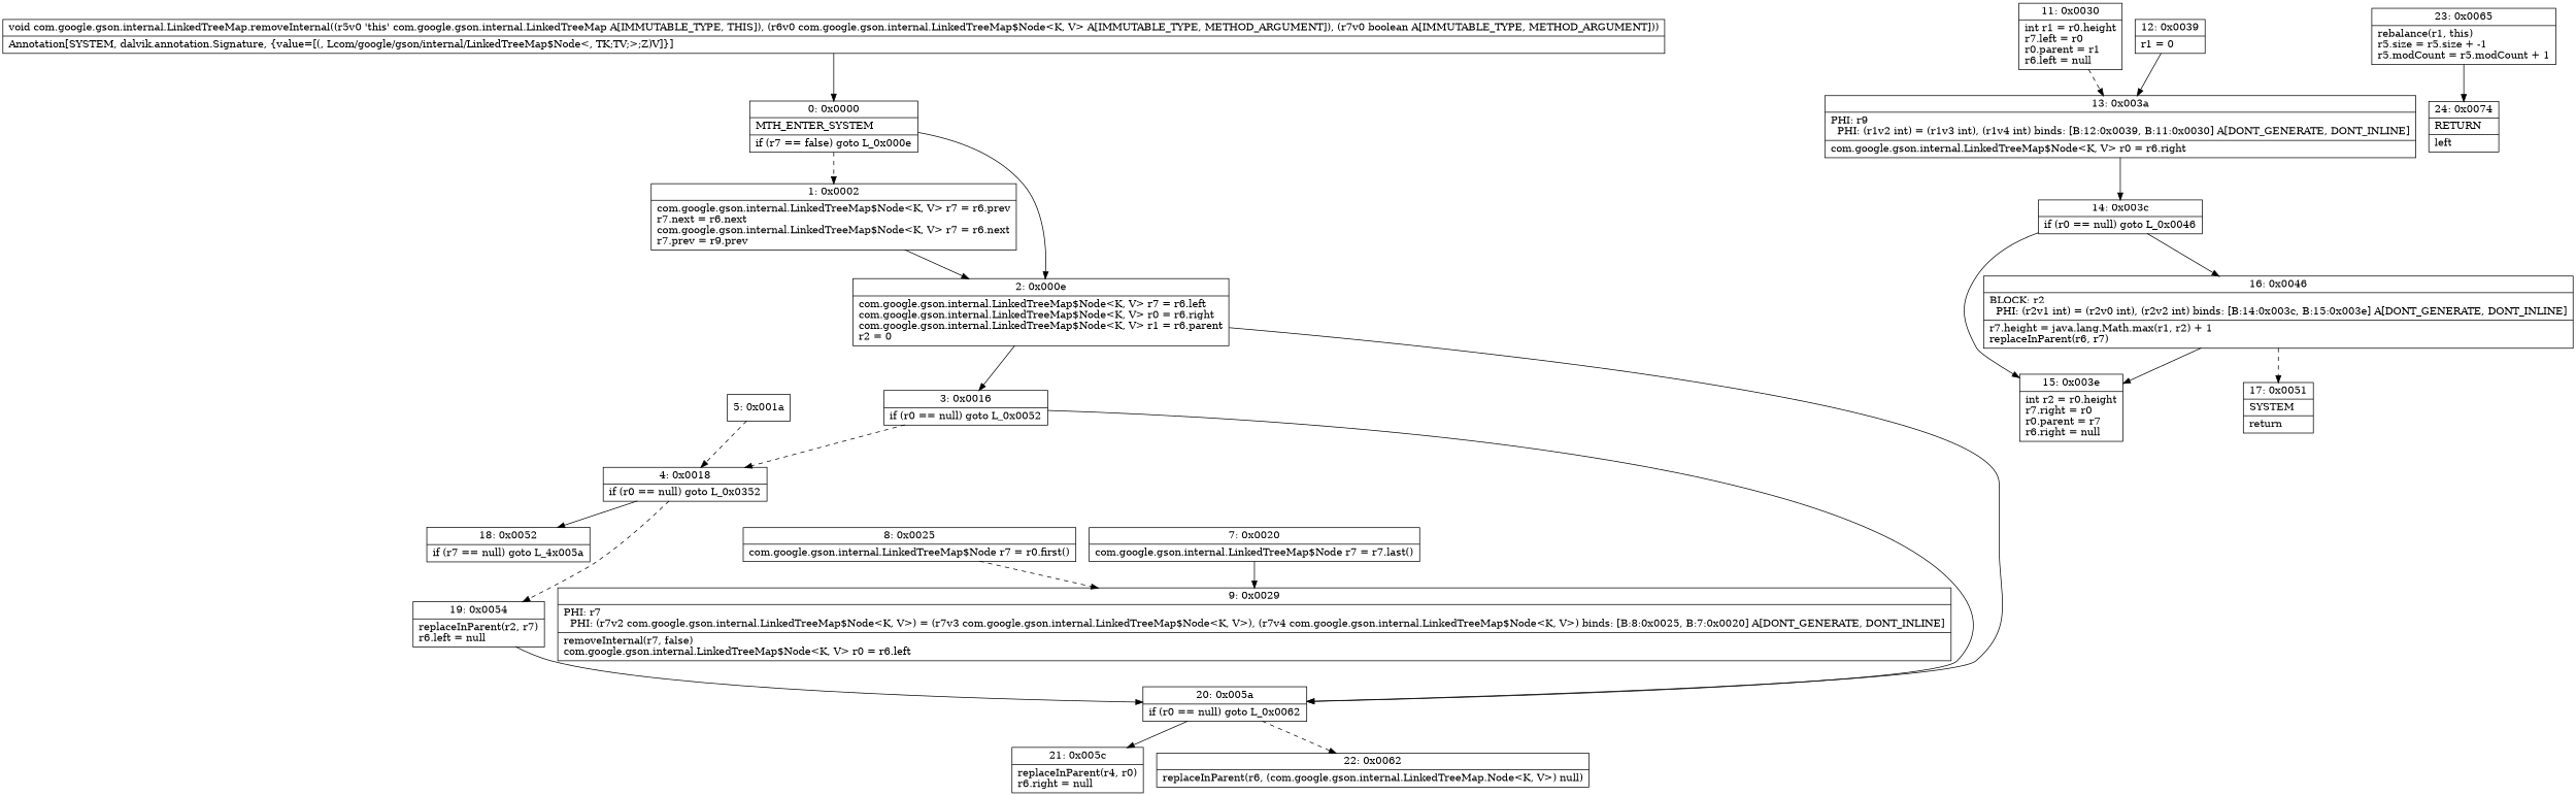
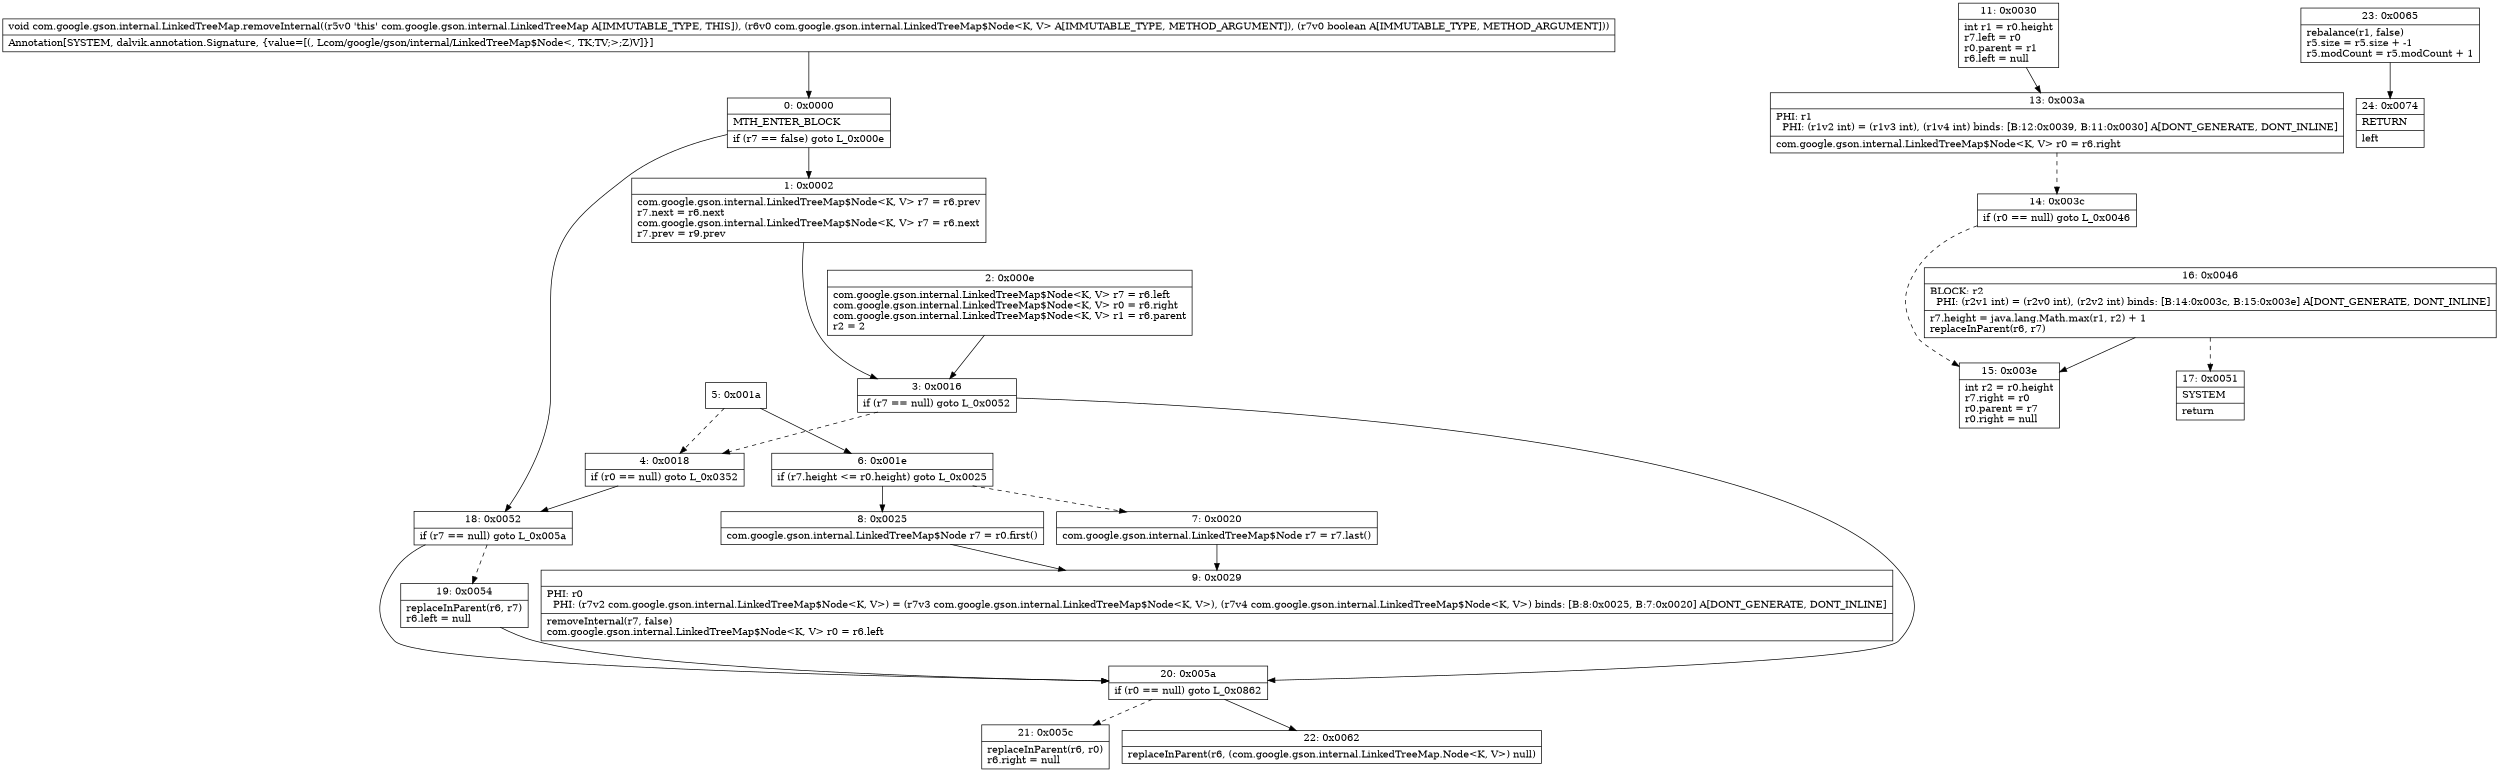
  digraph {
    node [shape=record]
-   n1 [label="{0\:\ 0x0000|MTH_ENTER_SYSTEM\l|if (r7 == false) goto L_0x000e\l}"]
+   n1 [label="{0\:\ 0x0000|MTH_ENTER_BLOCK\l|if (r7 == false) goto L_0x000e\l}"]
    n2 [label="{1\:\ 0x0002|com.google.gson.internal.LinkedTreeMap$Node\<K, V\> r7 = r6.prev\lr7.next = r6.next\lcom.google.gson.internal.LinkedTreeMap$Node\<K, V\> r7 = r6.next\lr7.prev = r9.prev\l}"]
-   n3 [label="{2\:\ 0x000e|com.google.gson.internal.LinkedTreeMap$Node\<K, V\> r7 = r6.left\lcom.google.gson.internal.LinkedTreeMap$Node\<K, V\> r0 = r6.right\lcom.google.gson.internal.LinkedTreeMap$Node\<K, V\> r1 = r6.parent\lr2 = 0\l}"]
-   n4 [label="{3\:\ 0x0016|if (r0 == null) goto L_0x0052\l}"]
+   n3 [label="{2\:\ 0x000e|com.google.gson.internal.LinkedTreeMap$Node\<K, V\> r7 = r6.left\lcom.google.gson.internal.LinkedTreeMap$Node\<K, V\> r0 = r6.right\lcom.google.gson.internal.LinkedTreeMap$Node\<K, V\> r1 = r6.parent\lr2 = 2\l}"]
+   n4 [label="{3\:\ 0x0016|if (r7 == null) goto L_0x0052\l}"]
    n5 [label="{4\:\ 0x0018|if (r0 == null) goto L_0x0352\l}"]
-   n6 [label="{20\:\ 0x005a|if (r0 == null) goto L_0x0062\l}"]
-   n7 [label="{18\:\ 0x0052|if (r7 == null) goto L_4x005a\l}"]
-   n8 [label="{19\:\ 0x0054|replaceInParent(r2, r7)\lr6.left = null\l}"]
+   n6 [label="{20\:\ 0x005a|if (r0 == null) goto L_0x0862\l}"]
+   n7 [label="{18\:\ 0x0052|if (r7 == null) goto L_0x005a\l}"]
+   n8 [label="{19\:\ 0x0054|replaceInParent(r6, r7)\lr6.left = null\l}"]
    n9 [label="{5\:\ 0x001a}"]
+   n10 [label="{6\:\ 0x001e|if (r7.height \<= r0.height) goto L_0x0025\l}"]
    n11 [label="{7\:\ 0x0020|com.google.gson.internal.LinkedTreeMap$Node r7 = r7.last()\l}"]
    n12 [label="{8\:\ 0x0025|com.google.gson.internal.LinkedTreeMap$Node r7 = r0.first()\l}"]
-   n13 [label="{9\:\ 0x0029|PHI: r7 \l  PHI: (r7v2 com.google.gson.internal.LinkedTreeMap$Node\<K, V\>) = (r7v3 com.google.gson.internal.LinkedTreeMap$Node\<K, V\>), (r7v4 com.google.gson.internal.LinkedTreeMap$Node\<K, V\>) binds: [B:8:0x0025, B:7:0x0020] A[DONT_GENERATE, DONT_INLINE]\l|removeInternal(r7, false)\lcom.google.gson.internal.LinkedTreeMap$Node\<K, V\> r0 = r6.left\l}"]
+   n13 [label="{9\:\ 0x0029|PHI: r0 \l  PHI: (r7v2 com.google.gson.internal.LinkedTreeMap$Node\<K, V\>) = (r7v3 com.google.gson.internal.LinkedTreeMap$Node\<K, V\>), (r7v4 com.google.gson.internal.LinkedTreeMap$Node\<K, V\>) binds: [B:8:0x0025, B:7:0x0020] A[DONT_GENERATE, DONT_INLINE]\l|removeInternal(r7, false)\lcom.google.gson.internal.LinkedTreeMap$Node\<K, V\> r0 = r6.left\l}"]
    n14 [label="{11\:\ 0x0030|int r1 = r0.height\lr7.left = r0\lr0.parent = r1\lr6.left = null\l}"]
-   n15 [label="{13\:\ 0x003a|PHI: r9 \l  PHI: (r1v2 int) = (r1v3 int), (r1v4 int) binds: [B:12:0x0039, B:11:0x0030] A[DONT_GENERATE, DONT_INLINE]\l|com.google.gson.internal.LinkedTreeMap$Node\<K, V\> r0 = r6.right\l}"]
-   n16 [label="{12\:\ 0x0039|r1 = 0\l}"]
+   n15 [label="{13\:\ 0x003a|PHI: r1 \l  PHI: (r1v2 int) = (r1v3 int), (r1v4 int) binds: [B:12:0x0039, B:11:0x0030] A[DONT_GENERATE, DONT_INLINE]\l|com.google.gson.internal.LinkedTreeMap$Node\<K, V\> r0 = r6.right\l}"]
    n17 [label="{14\:\ 0x003c|if (r0 == null) goto L_0x0046\l}"]
-   n18 [label="{15\:\ 0x003e|int r2 = r0.height\lr7.right = r0\lr0.parent = r7\lr6.right = null\l}"]
+   n18 [label="{15\:\ 0x003e|int r2 = r0.height\lr7.right = r0\lr0.parent = r7\lr0.right = null\l}"]
    n19 [label="{16\:\ 0x0046|BLOCK: r2 \l  PHI: (r2v1 int) = (r2v0 int), (r2v2 int) binds: [B:14:0x003c, B:15:0x003e] A[DONT_GENERATE, DONT_INLINE]\l|r7.height = java.lang.Math.max(r1, r2) + 1\lreplaceInParent(r6, r7)\l}"]
    n20 [label="{17\:\ 0x0051|SYSTEM\l|return\l}"]
-   n21 [label="{21\:\ 0x005c|replaceInParent(r4, r0)\lr6.right = null\l}"]
+   n21 [label="{21\:\ 0x005c|replaceInParent(r6, r0)\lr6.right = null\l}"]
    n22 [label="{22\:\ 0x0062|replaceInParent(r6, (com.google.gson.internal.LinkedTreeMap.Node\<K, V\>) null)\l}"]
-   n23 [label="{23\:\ 0x0065|rebalance(r1, this)\lr5.size = r5.size + \-1\lr5.modCount = r5.modCount + 1\l}"]
+   n23 [label="{23\:\ 0x0065|rebalance(r1, false)\lr5.size = r5.size + \-1\lr5.modCount = r5.modCount + 1\l}"]
    n24 [label="{24\:\ 0x0074|RETURN\l|left\l}"]
    n25 [label="{void com.google.gson.internal.LinkedTreeMap.removeInternal((r5v0 'this' com.google.gson.internal.LinkedTreeMap A[IMMUTABLE_TYPE, THIS]), (r6v0 com.google.gson.internal.LinkedTreeMap$Node\<K, V\> A[IMMUTABLE_TYPE, METHOD_ARGUMENT]), (r7v0 boolean A[IMMUTABLE_TYPE, METHOD_ARGUMENT]))  | Annotation[SYSTEM, dalvik.annotation.Signature, \{value=[(, Lcom\/google\/gson\/internal\/LinkedTreeMap$Node\<, TK;TV;\>;Z)V]\}]\l}"]
-   n1 -> n2 [style=dashed]
-   n1 -> n3
-   n2 -> n3
+   n1 -> n2 [style=solid]
+   n1 -> n7
+   n2 -> n4
    n3 -> n4
    n4 -> n5 [style=dashed]
    n4 -> n6
    n5 -> n7
-   n6 -> n21 [style=solid]
-   n6 -> n22 [style=dashed]
-   n3 -> n6
-   n5 -> n8 [style=dashed]
+   n6 -> n21 [style=dashed]
+   n6 -> n22
+   n7 -> n6
+   n7 -> n8 [style=dashed]
    n8 -> n6
    n9 -> n5 [style=dashed]
+   n9 -> n10
+   n10 -> n11 [style=dashed]
+   n10 -> n12
    n11 -> n13
-   n12 -> n13 [style=dashed]
-   n14 -> n15 [style=dashed]
-   n15 -> n17
-   n16 -> n15
-   n17 -> n18 [style=solid]
-   n17 -> n19
+   n12 -> n13
+   n14 -> n15
+   n15 -> n17 [style=dashed]
+   n17 -> n18 [style=dashed]
    n19 -> n18
    n19 -> n20 [style=dashed]
    n23 -> n24
    n25 -> n1
  }
